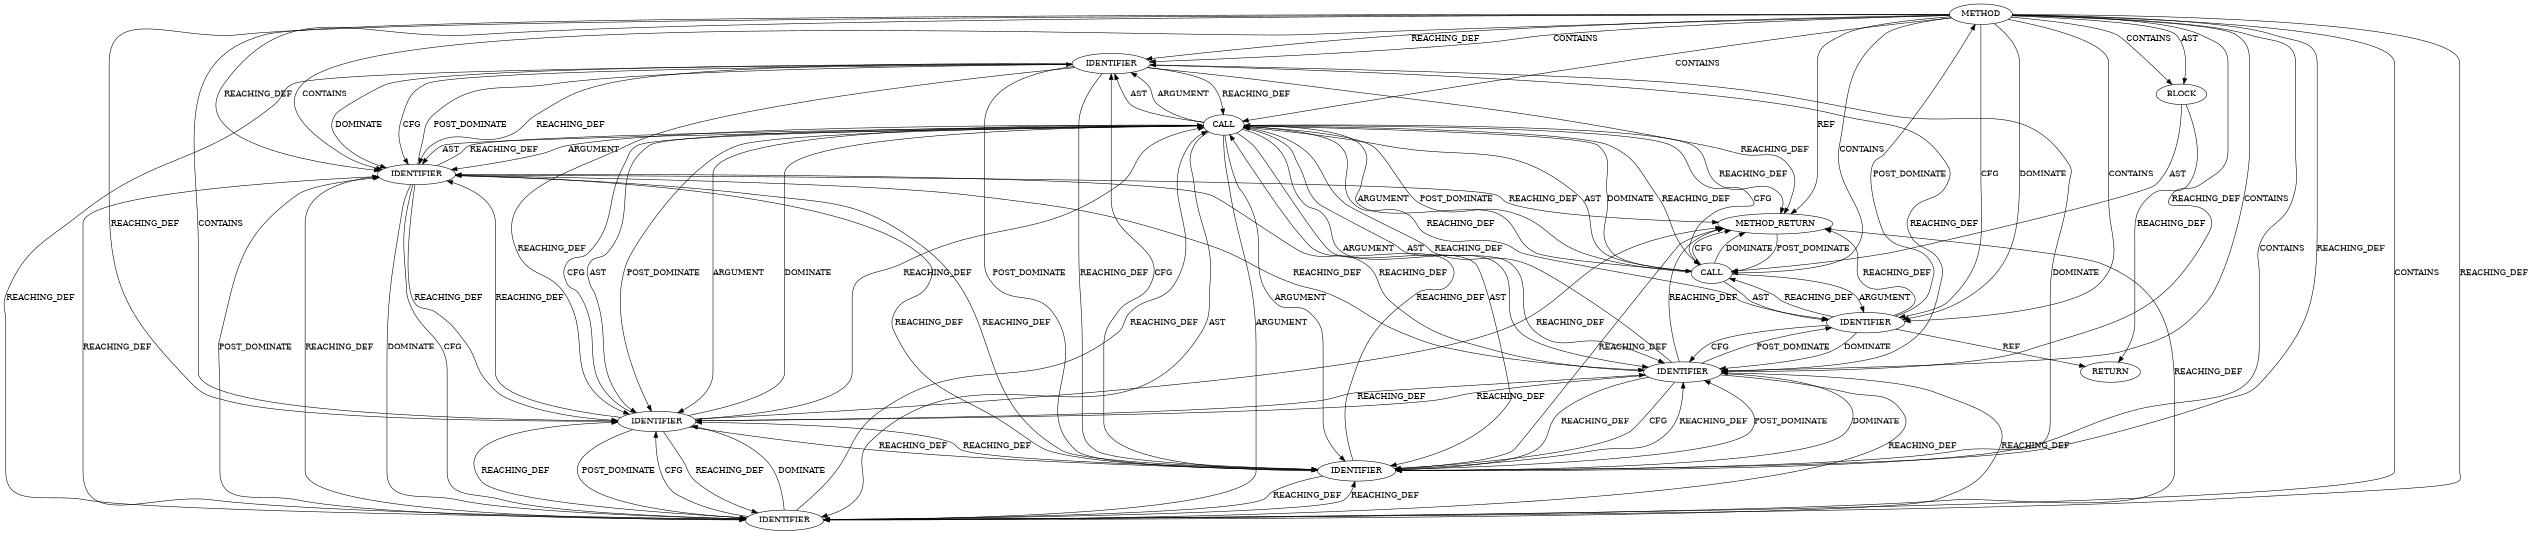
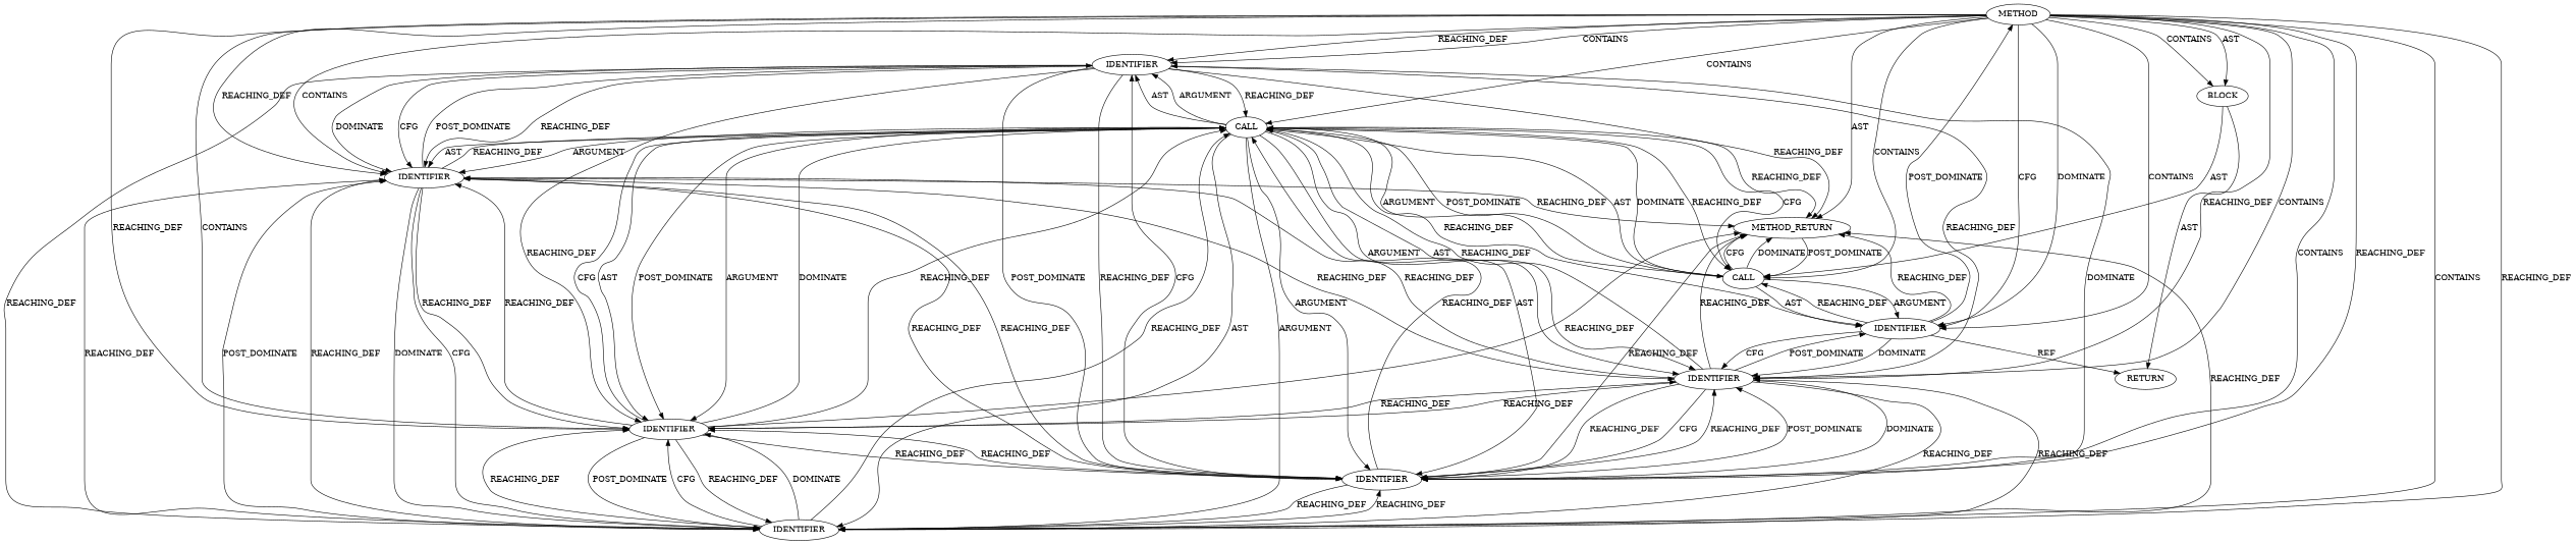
  digraph {
    fontname="DejaVu Serif"
    node [CODE=NULL LINE_NUMBER=1 ORDER=1 fontname="DejaVu Serif" TYPE_FULL_NAME=ANY]
    edge [fontname="DejaVu Serif"]
    n1 [AST_PARENT_FULL_NAME="/home/kb/PycharmProjects/in-line-we-trust/data/raw/openssl/functions/CMS_verify--852bd35065cd9c92a3c9.c:<global>" AST_PARENT_TYPE=TYPE_DECL CODE="<global>" FILENAME="/home/kb/PycharmProjects/in-line-we-trust/data/raw/openssl/functions/CMS_verify--852bd35065cd9c92a3c9.c" FULL_NAME="/home/kb/PycharmProjects/in-line-we-trust/data/raw/openssl/functions/CMS_verify--852bd35065cd9c92a3c9.c:<global>" IS_EXTERNAL=false LINE_NUMBER_END=1 NAME="<global>" label=METHOD TYPE_FULL_NAME=""]
    n2 [ARGUMENT_INDEX=3 CODE=store COLUMN_NUMBER=30 NAME=store ORDER=3 label=IDENTIFIER]
    n3 [ARGUMENT_INDEX=2 CODE="CMS_verify(rcms, certs, store, NULL, NULL, flags)" COLUMN_NUMBER=6 DISPATCH_TYPE=STATIC_DISPATCH METHOD_FULL_NAME=CMS_verify NAME=CMS_verify ORDER=2 TYPE_FULL_NAME="<empty>" label=CALL]
    n4 [ARGUMENT_INDEX=5 COLUMN_NUMBER=43 NAME=NULL ORDER=5 label=IDENTIFIER]
    n5 [ARGUMENT_INDEX=1 CODE=rcms COLUMN_NUMBER=17 NAME=rcms label=IDENTIFIER]
    n6 [ARGUMENT_INDEX=2 CODE=certs COLUMN_NUMBER=23 NAME=certs ORDER=2 label=IDENTIFIER]
    n7 [ARGUMENT_INDEX=6 CODE=flags COLUMN_NUMBER=49 NAME=flags ORDER=6 label=IDENTIFIER]
    n8 [ARGUMENT_INDEX=-1 CODE="<empty>" label=BLOCK LINE_NUMBER=""]
    n9 [ARGUMENT_INDEX=1 CODE=r COLUMN_NUMBER=2 NAME=r label=IDENTIFIER]
    n10 [ARGUMENT_INDEX=-1 CODE="r = CMS_verify(rcms, certs, store, NULL, NULL, flags)" COLUMN_NUMBER=2 DISPATCH_TYPE=STATIC_DISPATCH METHOD_FULL_NAME="<operator>.assignment" NAME="<operator>.assignment" ORDER=2 TYPE_FULL_NAME="<empty>" label=CALL]
    n11 [CODE=RET EVALUATION_STRATEGY=BY_VALUE ORDER=2 label=METHOD_RETURN LINE_NUMBER=""]
    n12 [ARGUMENT_INDEX=4 COLUMN_NUMBER=37 NAME=NULL ORDER=4 label=IDENTIFIER]
    n13 [CODE="ANY r" COLUMN_NUMBER=2 NAME=r label=RETURN]
    n1 -> n2 [label=REACHING_DEF]
    n1 -> n2 [label=CONTAINS]
    n1 -> n3 [label=CONTAINS]
    n1 -> n4 [label=CONTAINS]
    n1 -> n4 [label=REACHING_DEF]
    n1 -> n5 [label=CONTAINS]
    n1 -> n5 [label=REACHING_DEF]
    n1 -> n6 [label=CONTAINS]
    n1 -> n6 [label=REACHING_DEF]
    n1 -> n7 [label=CONTAINS]
    n1 -> n7 [label=REACHING_DEF]
    n1 -> n8 [label=AST]
    n1 -> n8 [label=CONTAINS]
    n1 -> n9 [label=CFG]
    n1 -> n9 [label=DOMINATE]
    n1 -> n9 [label=CONTAINS]
    n1 -> n10 [label=CONTAINS]
-   n1 -> n11 [label=REF]
+   n1 -> n11 [label=AST]
    n1 -> n12 [label=CONTAINS]
    n1 -> n12 [label=REACHING_DEF]
    n2 -> n3 [VARIABLE=store label=REACHING_DEF]
    n2 -> n4 [VARIABLE=store label=REACHING_DEF]
    n2 -> n5 [VARIABLE=store label=REACHING_DEF]
    n2 -> n6 [label=POST_DOMINATE]
    n2 -> n6 [VARIABLE=store label=REACHING_DEF]
    n2 -> n7 [VARIABLE=store label=REACHING_DEF]
    n2 -> n11 [VARIABLE=store label=REACHING_DEF]
    n2 -> n12 [label=DOMINATE]
    n2 -> n12 [label=CFG]
    n2 -> n12 [VARIABLE=store label=REACHING_DEF]
    n3 -> n2 [label=AST]
    n3 -> n2 [label=ARGUMENT]
    n3 -> n4 [label=AST]
    n3 -> n4 [label=ARGUMENT]
    n3 -> n5 [label=ARGUMENT]
    n3 -> n5 [label=AST]
    n3 -> n6 [label=AST]
    n3 -> n6 [label=ARGUMENT]
    n3 -> n7 [label=ARGUMENT]
    n3 -> n7 [label=AST]
    n3 -> n7 [label=POST_DOMINATE]
    n3 -> n9 [VARIABLE="CMS_verify(rcms, certs, store, NULL, NULL, flags)" label=REACHING_DEF]
    n3 -> n10 [label=CFG]
    n3 -> n10 [label=DOMINATE]
    n3 -> n10 [VARIABLE="CMS_verify(rcms, certs, store, NULL, NULL, flags)" label=REACHING_DEF]
    n3 -> n11 [VARIABLE="CMS_verify(rcms, certs, store, NULL, NULL, flags)" label=REACHING_DEF]
    n3 -> n12 [label=ARGUMENT]
    n3 -> n12 [label=AST]
    n4 -> n3 [VARIABLE=NULL label=REACHING_DEF]
    n4 -> n5 [VARIABLE=NULL label=REACHING_DEF]
    n4 -> n6 [VARIABLE=NULL label=REACHING_DEF]
    n4 -> n7 [label=CFG]
    n4 -> n7 [label=DOMINATE]
    n4 -> n7 [VARIABLE=NULL label=REACHING_DEF]
    n4 -> n11 [VARIABLE=NULL label=REACHING_DEF]
    n4 -> n12 [VARIABLE=NULL label=REACHING_DEF]
    n4 -> n12 [label=POST_DOMINATE]
    n5 -> n3 [VARIABLE=rcms label=REACHING_DEF]
    n5 -> n4 [VARIABLE=rcms label=REACHING_DEF]
    n5 -> n6 [label=DOMINATE]
    n5 -> n6 [VARIABLE=rcms label=REACHING_DEF]
    n5 -> n6 [label=CFG]
    n5 -> n7 [VARIABLE=rcms label=REACHING_DEF]
    n5 -> n9 [label=POST_DOMINATE]
    n5 -> n11 [VARIABLE=rcms label=REACHING_DEF]
    n5 -> n12 [VARIABLE=rcms label=REACHING_DEF]
    n6 -> n2 [label=DOMINATE]
    n6 -> n2 [label=CFG]
    n6 -> n3 [VARIABLE=certs label=REACHING_DEF]
    n6 -> n4 [VARIABLE=certs label=REACHING_DEF]
    n6 -> n5 [VARIABLE=certs label=REACHING_DEF]
    n6 -> n5 [label=POST_DOMINATE]
    n6 -> n7 [VARIABLE=certs label=REACHING_DEF]
    n6 -> n11 [VARIABLE=certs label=REACHING_DEF]
    n6 -> n12 [VARIABLE=certs label=REACHING_DEF]
    n7 -> n3 [label=DOMINATE]
    n7 -> n3 [VARIABLE=flags label=REACHING_DEF]
    n7 -> n3 [label=CFG]
    n7 -> n4 [VARIABLE=flags label=REACHING_DEF]
    n7 -> n4 [label=POST_DOMINATE]
    n7 -> n5 [VARIABLE=flags label=REACHING_DEF]
    n7 -> n6 [VARIABLE=flags label=REACHING_DEF]
    n7 -> n11 [VARIABLE=flags label=REACHING_DEF]
    n7 -> n12 [VARIABLE=flags label=REACHING_DEF]
    n8 -> n10 [label=AST]
-   n8 -> n13 [label=REACHING_DEF]
+   n8 -> n13 [label=AST]
    n9 -> n1 [label=POST_DOMINATE]
    n9 -> n5 [label=DOMINATE]
    n9 -> n5 [label=CFG]
    n9 -> n10 [VARIABLE=r label=REACHING_DEF]
    n9 -> n11 [VARIABLE=r label=REACHING_DEF]
    n9 -> n13 [label=REF]
    n10 -> n3 [label=ARGUMENT]
    n10 -> n3 [label=POST_DOMINATE]
    n10 -> n3 [label=AST]
    n10 -> n9 [label=AST]
    n10 -> n9 [label=ARGUMENT]
    n10 -> n11 [label=CFG]
    n10 -> n11 [label=DOMINATE]
    n11 -> n10 [label=POST_DOMINATE]
    n12 -> n2 [label=POST_DOMINATE]
    n12 -> n3 [VARIABLE=NULL label=REACHING_DEF]
    n12 -> n4 [VARIABLE=NULL label=REACHING_DEF]
    n12 -> n4 [label=CFG]
    n12 -> n4 [label=DOMINATE]
    n12 -> n5 [VARIABLE=NULL label=REACHING_DEF]
    n12 -> n6 [VARIABLE=NULL label=REACHING_DEF]
    n12 -> n7 [VARIABLE=NULL label=REACHING_DEF]
    n12 -> n11 [VARIABLE=NULL label=REACHING_DEF]
  }
